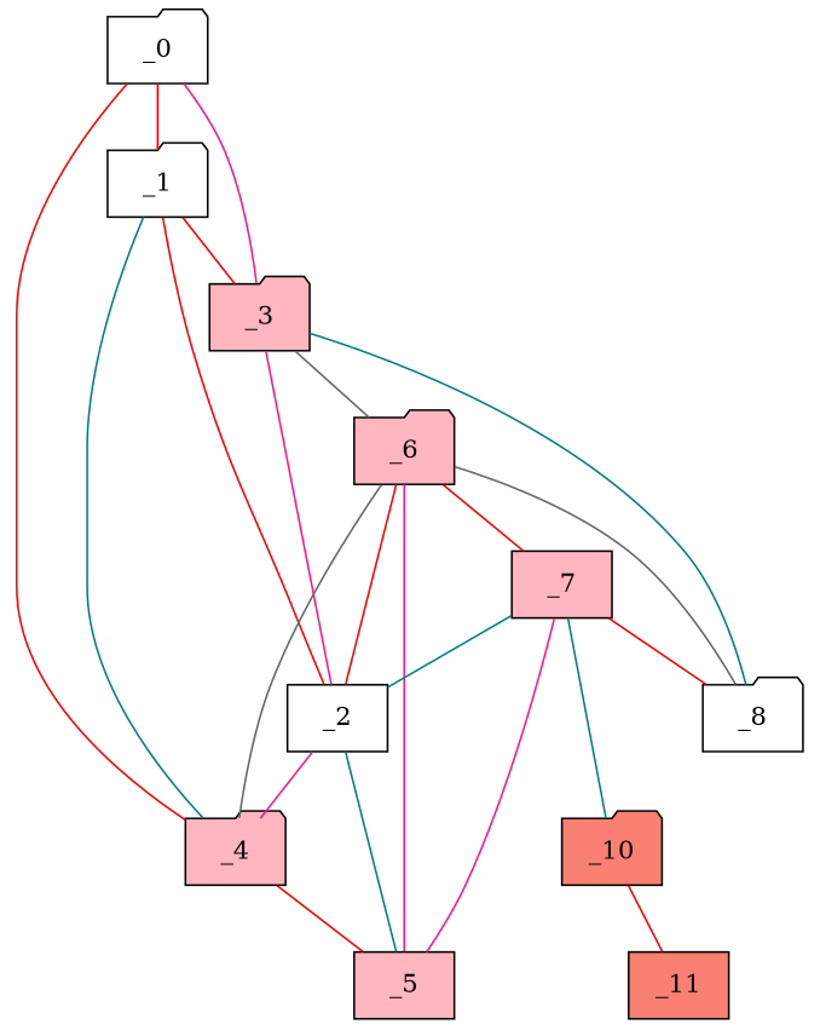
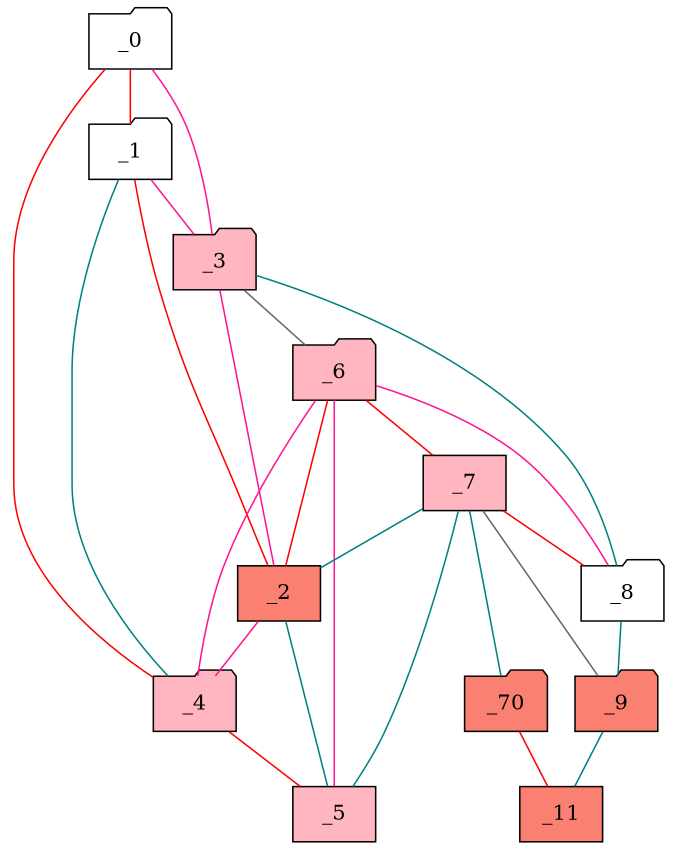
  graph {
    node [fillcolor=lightpink shape=folder style=filled x=24 y=50]
    edge [color=red valence=1]
    _0 [fillcolor=white x=5 y=42]
    _1 [fillcolor=white x=12]
    _3 [y=64]
    _4 [x=29 y=37]
-   _2 [fillcolor=white shape=box]
+   _2 [fillcolor=salmon shape=box]
    _6 [x=35 y=44]
    _8 [fillcolor=white x=111 y=98]
    _5 [shape=box x=32 y=32]
    _7 [shape=box x=77 y=22]
-   _10 [fillcolor=salmon x=126 y=33]
+   _9 [fillcolor=salmon x=125 y=61]
+   _10 [fillcolor=salmon x=126 y=33 label=_70]
    _11 [fillcolor=salmon shape=box x=126 y=40]
    _0 -- _1
    _0 -- _3 [color=deeppink]
    _0 -- _4 [valence=2]
-   _1 -- _3
+   _1 -- _3 [color=deeppink]
    _1 -- _4 [color=teal valence=2]
    _1 -- _2 [valence=2]
    _3 -- _6 [color=gray40 valence=2]
    _3 -- _8 [color=teal]
-   _4 -- _6 [color=gray40]
+   _4 -- _6 [color=deeppink]
    _4 -- _5
    _2 -- _3 [color=deeppink]
    _2 -- _4 [color=deeppink]
    _2 -- _6 [valence=2]
    _2 -- _5 [color=teal]
-   _6 -- _8 [color=gray40 valence=2]
+   _6 -- _8 [color=deeppink valence=2]
    _6 -- _7
+   _8 -- _9 [color=teal]
    _5 -- _6 [color=deeppink valence=2]
-   _5 -- _7 [color=deeppink]
+   _5 -- _7 [color=teal]
    _7 -- _2 [color=teal]
    _7 -- _8 [valence=2]
+   _7 -- _9 [color=gray40 valence=2]
    _7 -- _10 [color=teal]
+   _9 -- _11 [color=teal]
    _10 -- _11
  }
